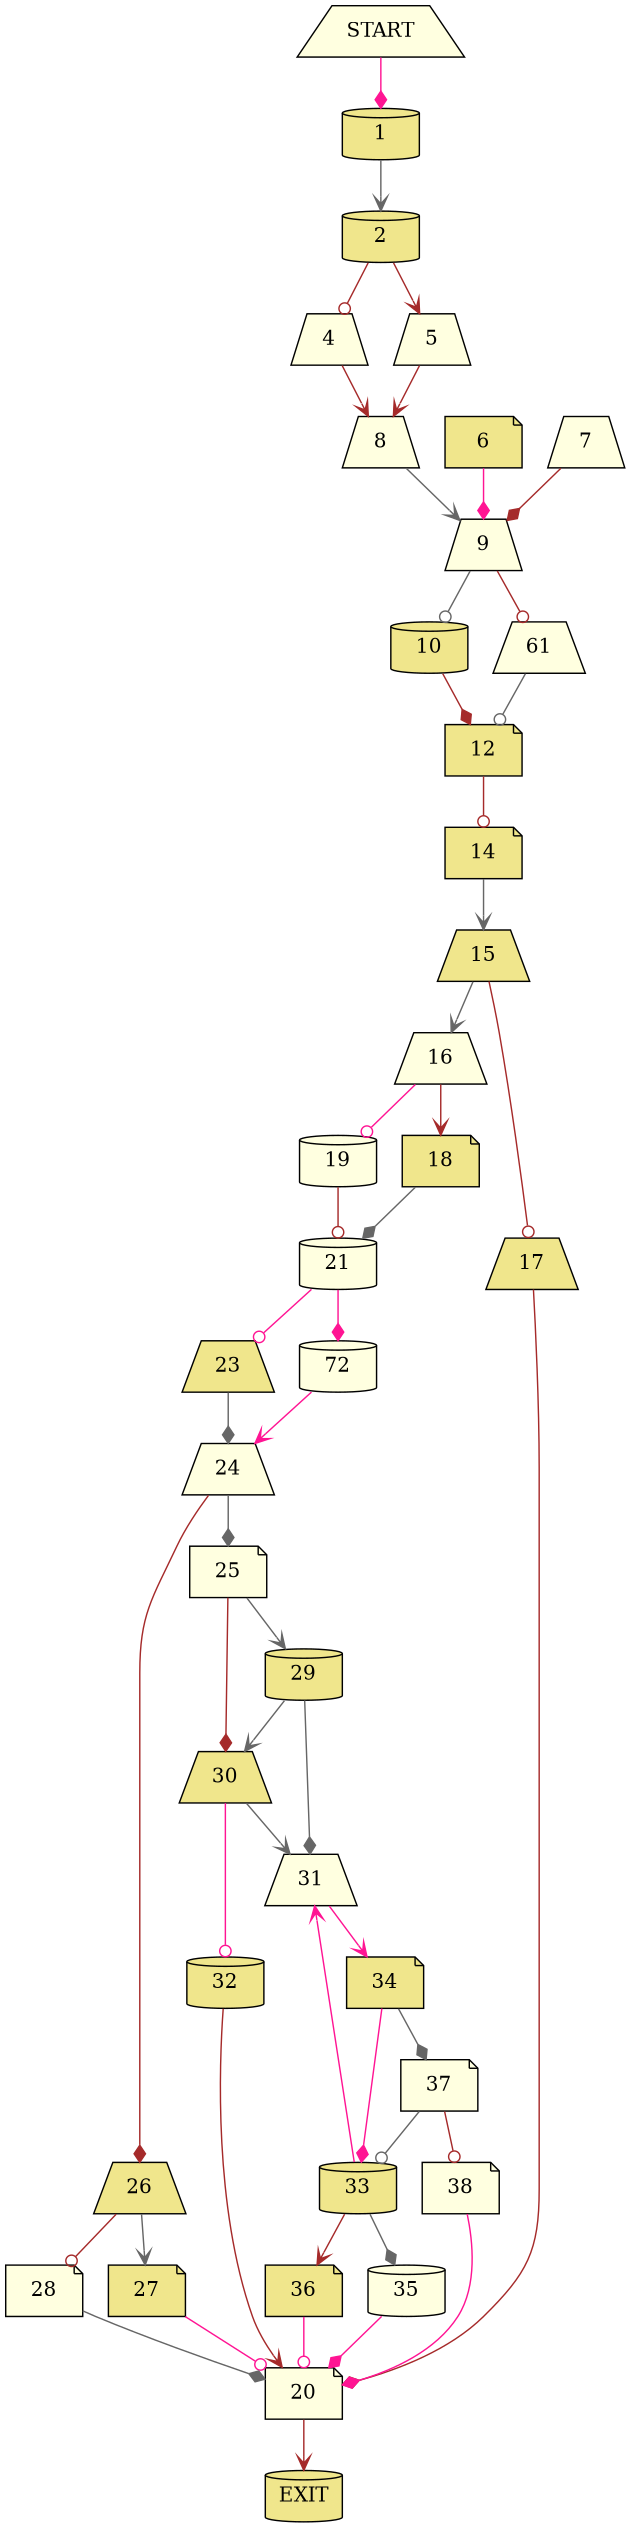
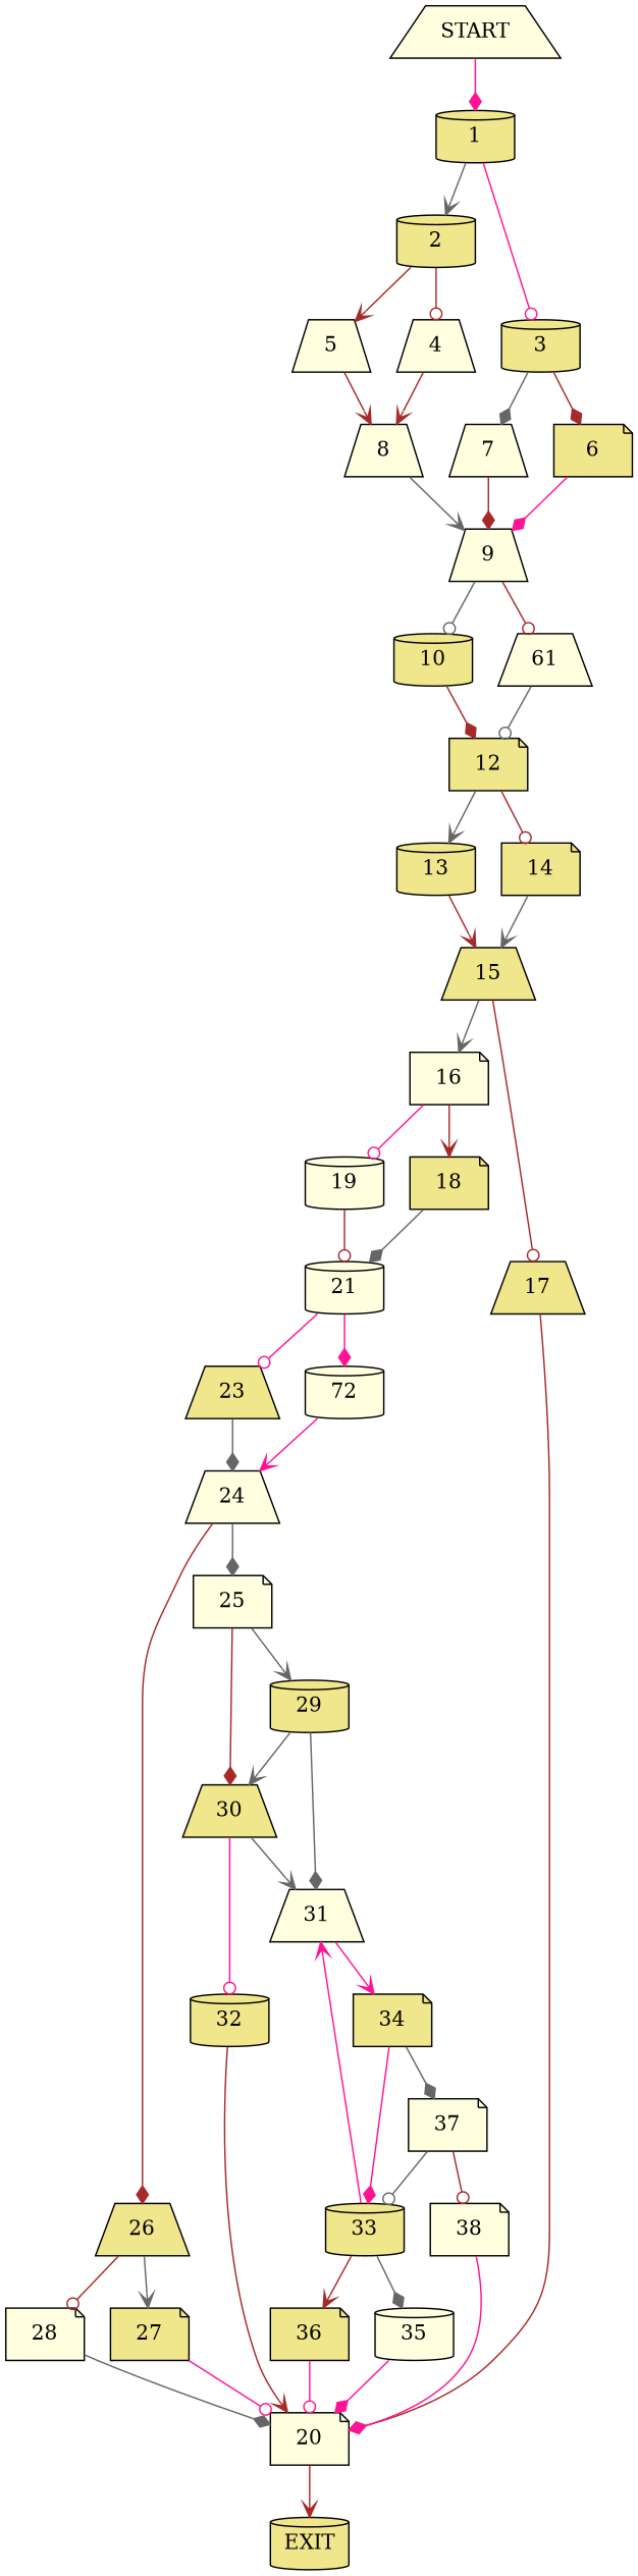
  digraph {
    node [fillcolor=khaki shape=trapezium style=filled]
    edge [arrowhead=diamond color=brown]
    n1 [fillcolor=lightyellow label=START]
    1 [shape=cylinder]
    2 [shape=cylinder]
+   3 [shape=cylinder]
    n5 [label=EXIT shape=cylinder]
    4 [fillcolor=lightyellow]
    5 [fillcolor=lightyellow]
    6 [shape=note]
    7 [fillcolor=lightyellow]
    8 [fillcolor=lightyellow]
    9 [fillcolor=lightyellow]
    10 [shape=cylinder]
    n13 [fillcolor=lightyellow label=61]
    12 [shape=note]
+   13 [shape=cylinder]
    14 [shape=note]
    15
-   16 [fillcolor=lightyellow]
+   16 [fillcolor=lightyellow shape=note]
    17
    18 [shape=note]
    19 [fillcolor=lightyellow shape=cylinder]
    20 [fillcolor=lightyellow shape=note]
    21 [fillcolor=lightyellow shape=cylinder]
    n24 [fillcolor=lightyellow label=72 shape=cylinder]
    23
    24 [fillcolor=lightyellow]
    25 [fillcolor=lightyellow shape=note]
    26
    29 [shape=cylinder]
    30
    27 [shape=note]
    28 [fillcolor=lightyellow shape=note]
    31 [fillcolor=lightyellow]
    32 [shape=cylinder]
    34 [shape=note]
    33 [shape=cylinder]
    35 [fillcolor=lightyellow shape=cylinder]
    36 [shape=note]
    37 [fillcolor=lightyellow shape=note]
    38 [fillcolor=lightyellow shape=note]
    n1 -> 1 [color=deeppink]
    1 -> 2 [arrowhead=vee color=gray40]
+   1 -> 3 [arrowhead=odot color=deeppink]
    2 -> 4 [arrowhead=odot]
    2 -> 5 [arrowhead=vee]
+   3 -> 6
+   3 -> 7 [color=gray40]
    4 -> 8 [arrowhead=vee]
    5 -> 8 [arrowhead=vee]
    6 -> 9 [color=deeppink]
    7 -> 9
    8 -> 9 [arrowhead=vee color=gray40]
    9 -> 10 [arrowhead=odot color=gray40]
    9 -> n13 [arrowhead=odot]
    10 -> 12
    n13 -> 12 [arrowhead=odot color=gray40]
+   12 -> 13 [arrowhead=vee color=gray40]
    12 -> 14 [arrowhead=odot]
+   13 -> 15 [arrowhead=vee]
    14 -> 15 [arrowhead=vee color=gray40]
    15 -> 16 [arrowhead=vee color=gray40]
    15 -> 17 [arrowhead=odot]
    16 -> 18 [arrowhead=vee]
    16 -> 19 [arrowhead=odot color=deeppink]
    17 -> 20
    18 -> 21 [color=gray40]
    19 -> 21 [arrowhead=odot]
    20 -> n5 [arrowhead=vee]
    21 -> n24 [color=deeppink]
    21 -> 23 [arrowhead=odot color=deeppink]
    n24 -> 24 [arrowhead=vee color=deeppink]
    23 -> 24 [color=gray40]
    24 -> 25 [color=gray40]
    24 -> 26
    25 -> 29 [arrowhead=vee color=gray40]
    25 -> 30
    26 -> 27 [arrowhead=vee color=gray40]
    26 -> 28 [arrowhead=odot]
    29 -> 30 [arrowhead=vee color=gray40]
    29 -> 31 [color=gray40]
    30 -> 31 [arrowhead=vee color=gray40]
    30 -> 32 [arrowhead=odot color=deeppink]
    27 -> 20 [arrowhead=odot color=deeppink]
    28 -> 20 [color=gray40]
    31 -> 34 [arrowhead=vee color=deeppink]
    32 -> 20 [arrowhead=vee]
    34 -> 33 [color=deeppink]
    34 -> 37 [color=gray40]
    33 -> 31 [arrowhead=vee color=deeppink]
    33 -> 35 [color=gray40]
    33 -> 36 [arrowhead=vee]
    35 -> 20 [color=deeppink]
    36 -> 20 [arrowhead=odot color=deeppink]
    37 -> 33 [arrowhead=odot color=gray40]
    37 -> 38 [arrowhead=odot]
    38 -> 20 [color=deeppink]
  }
